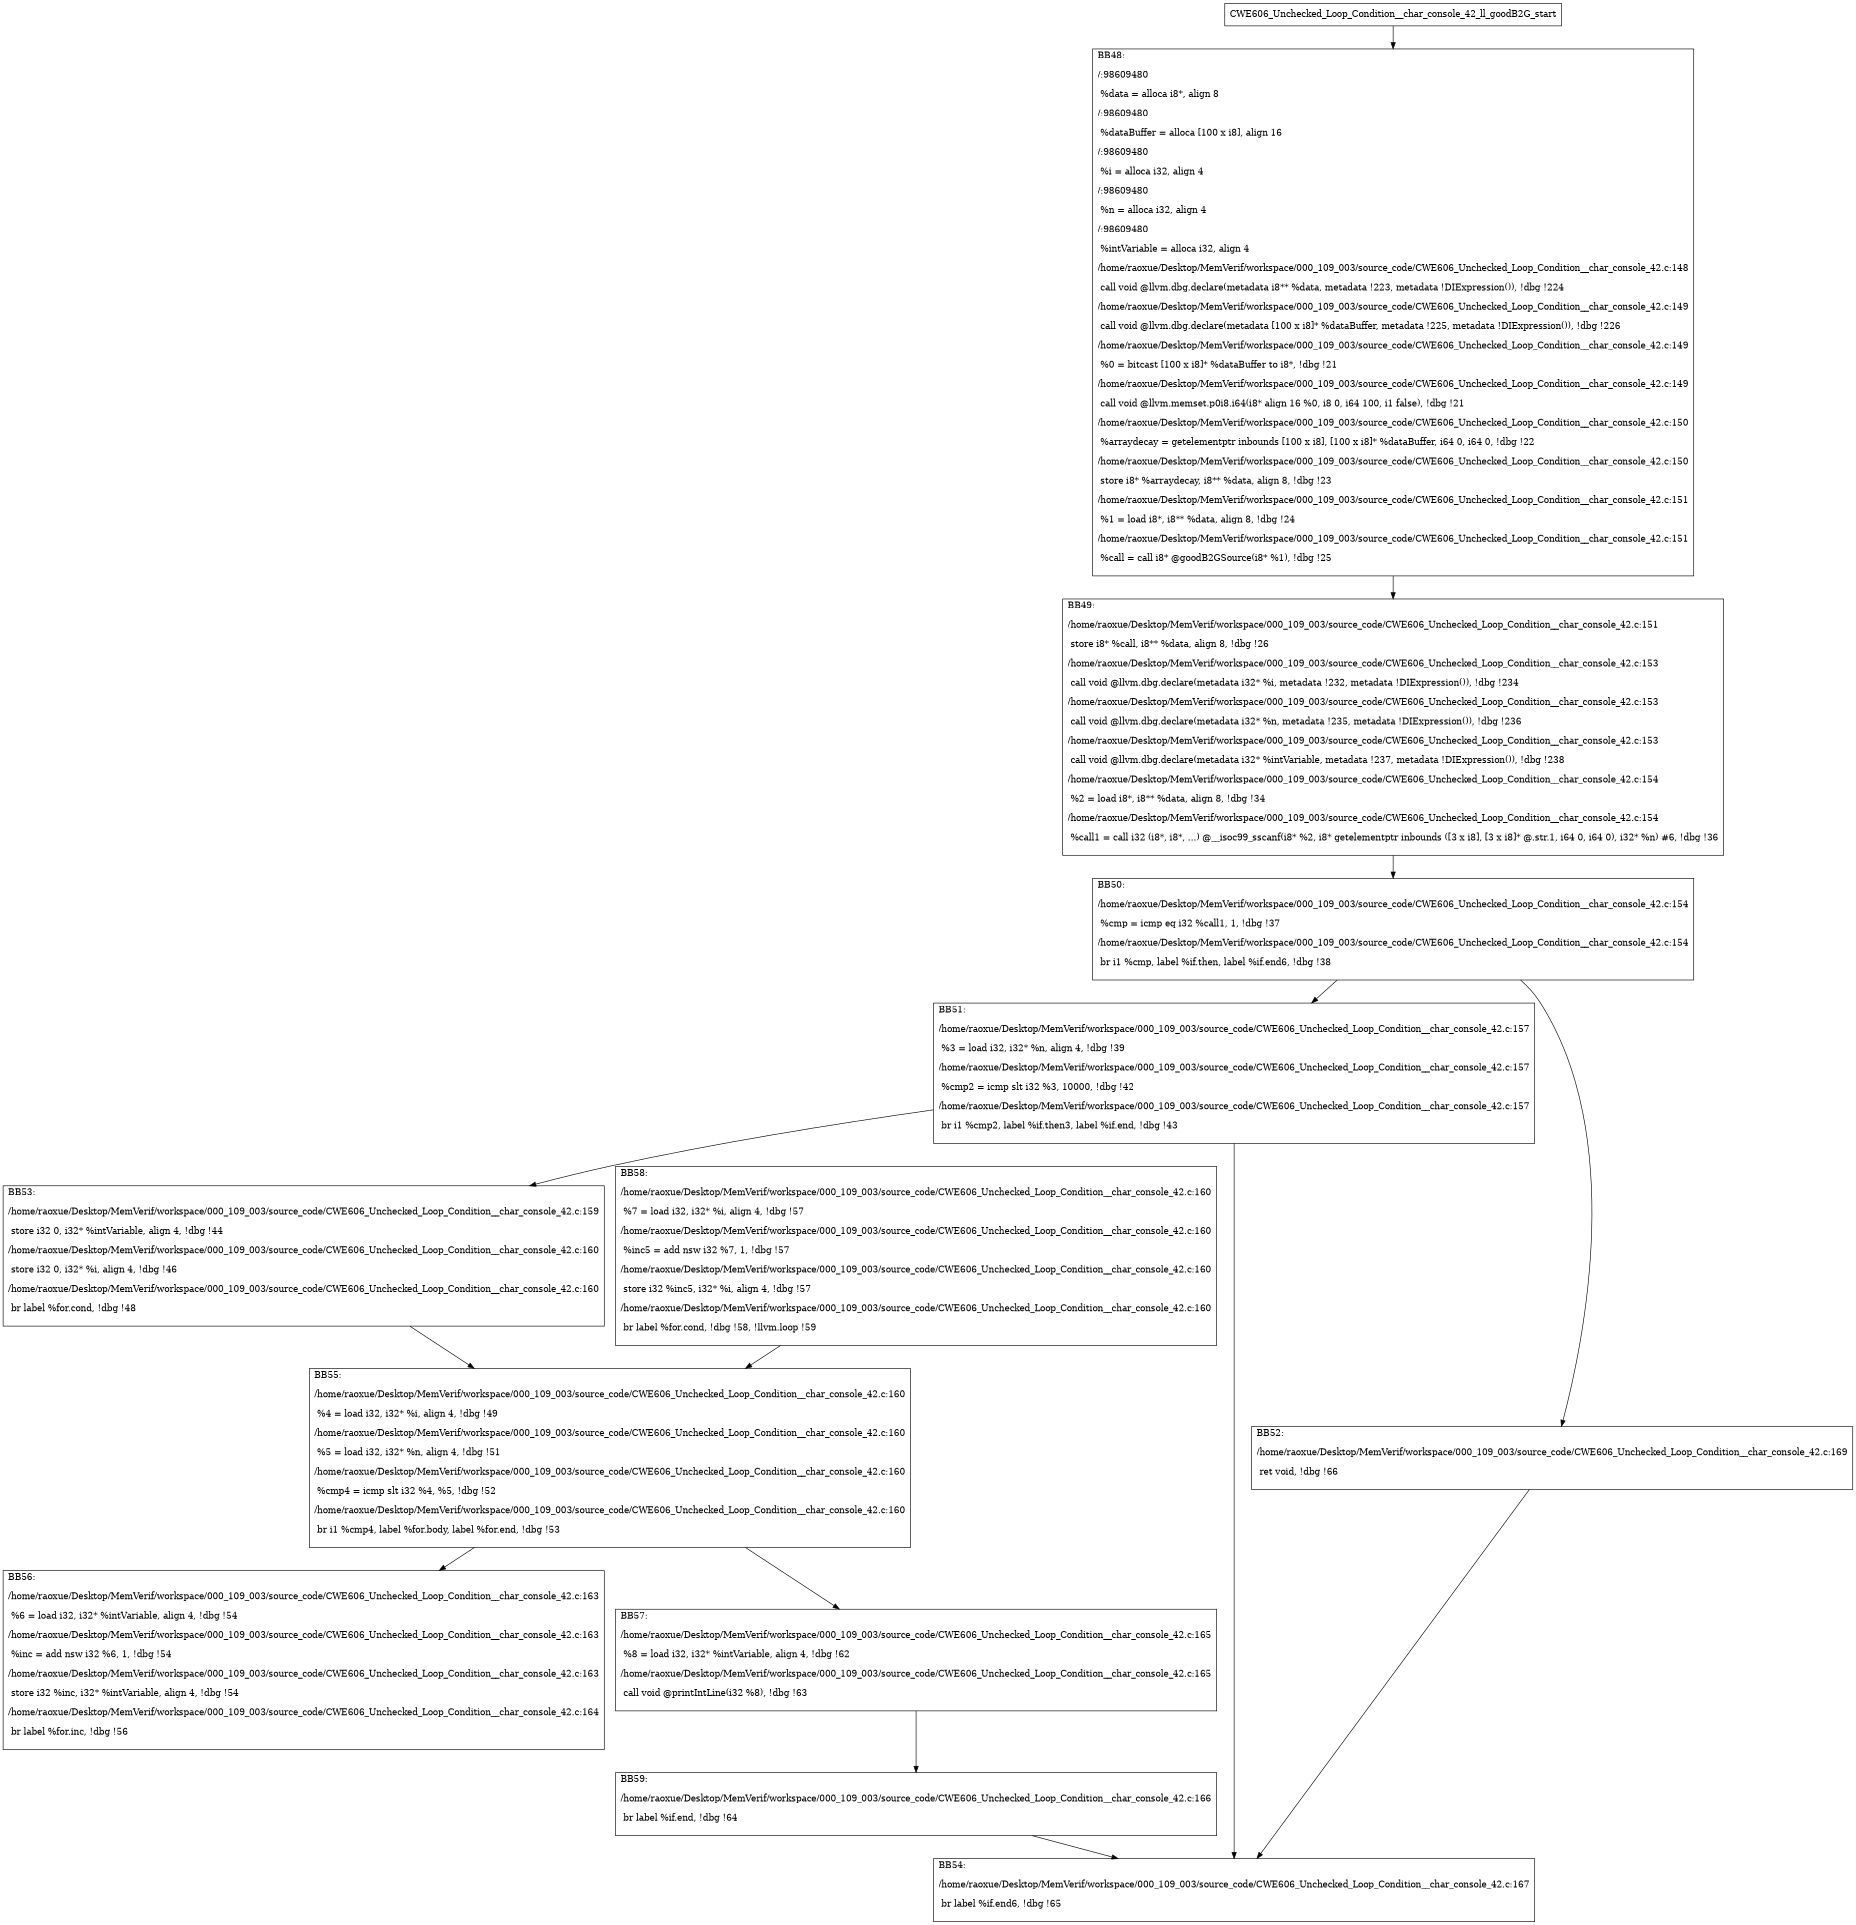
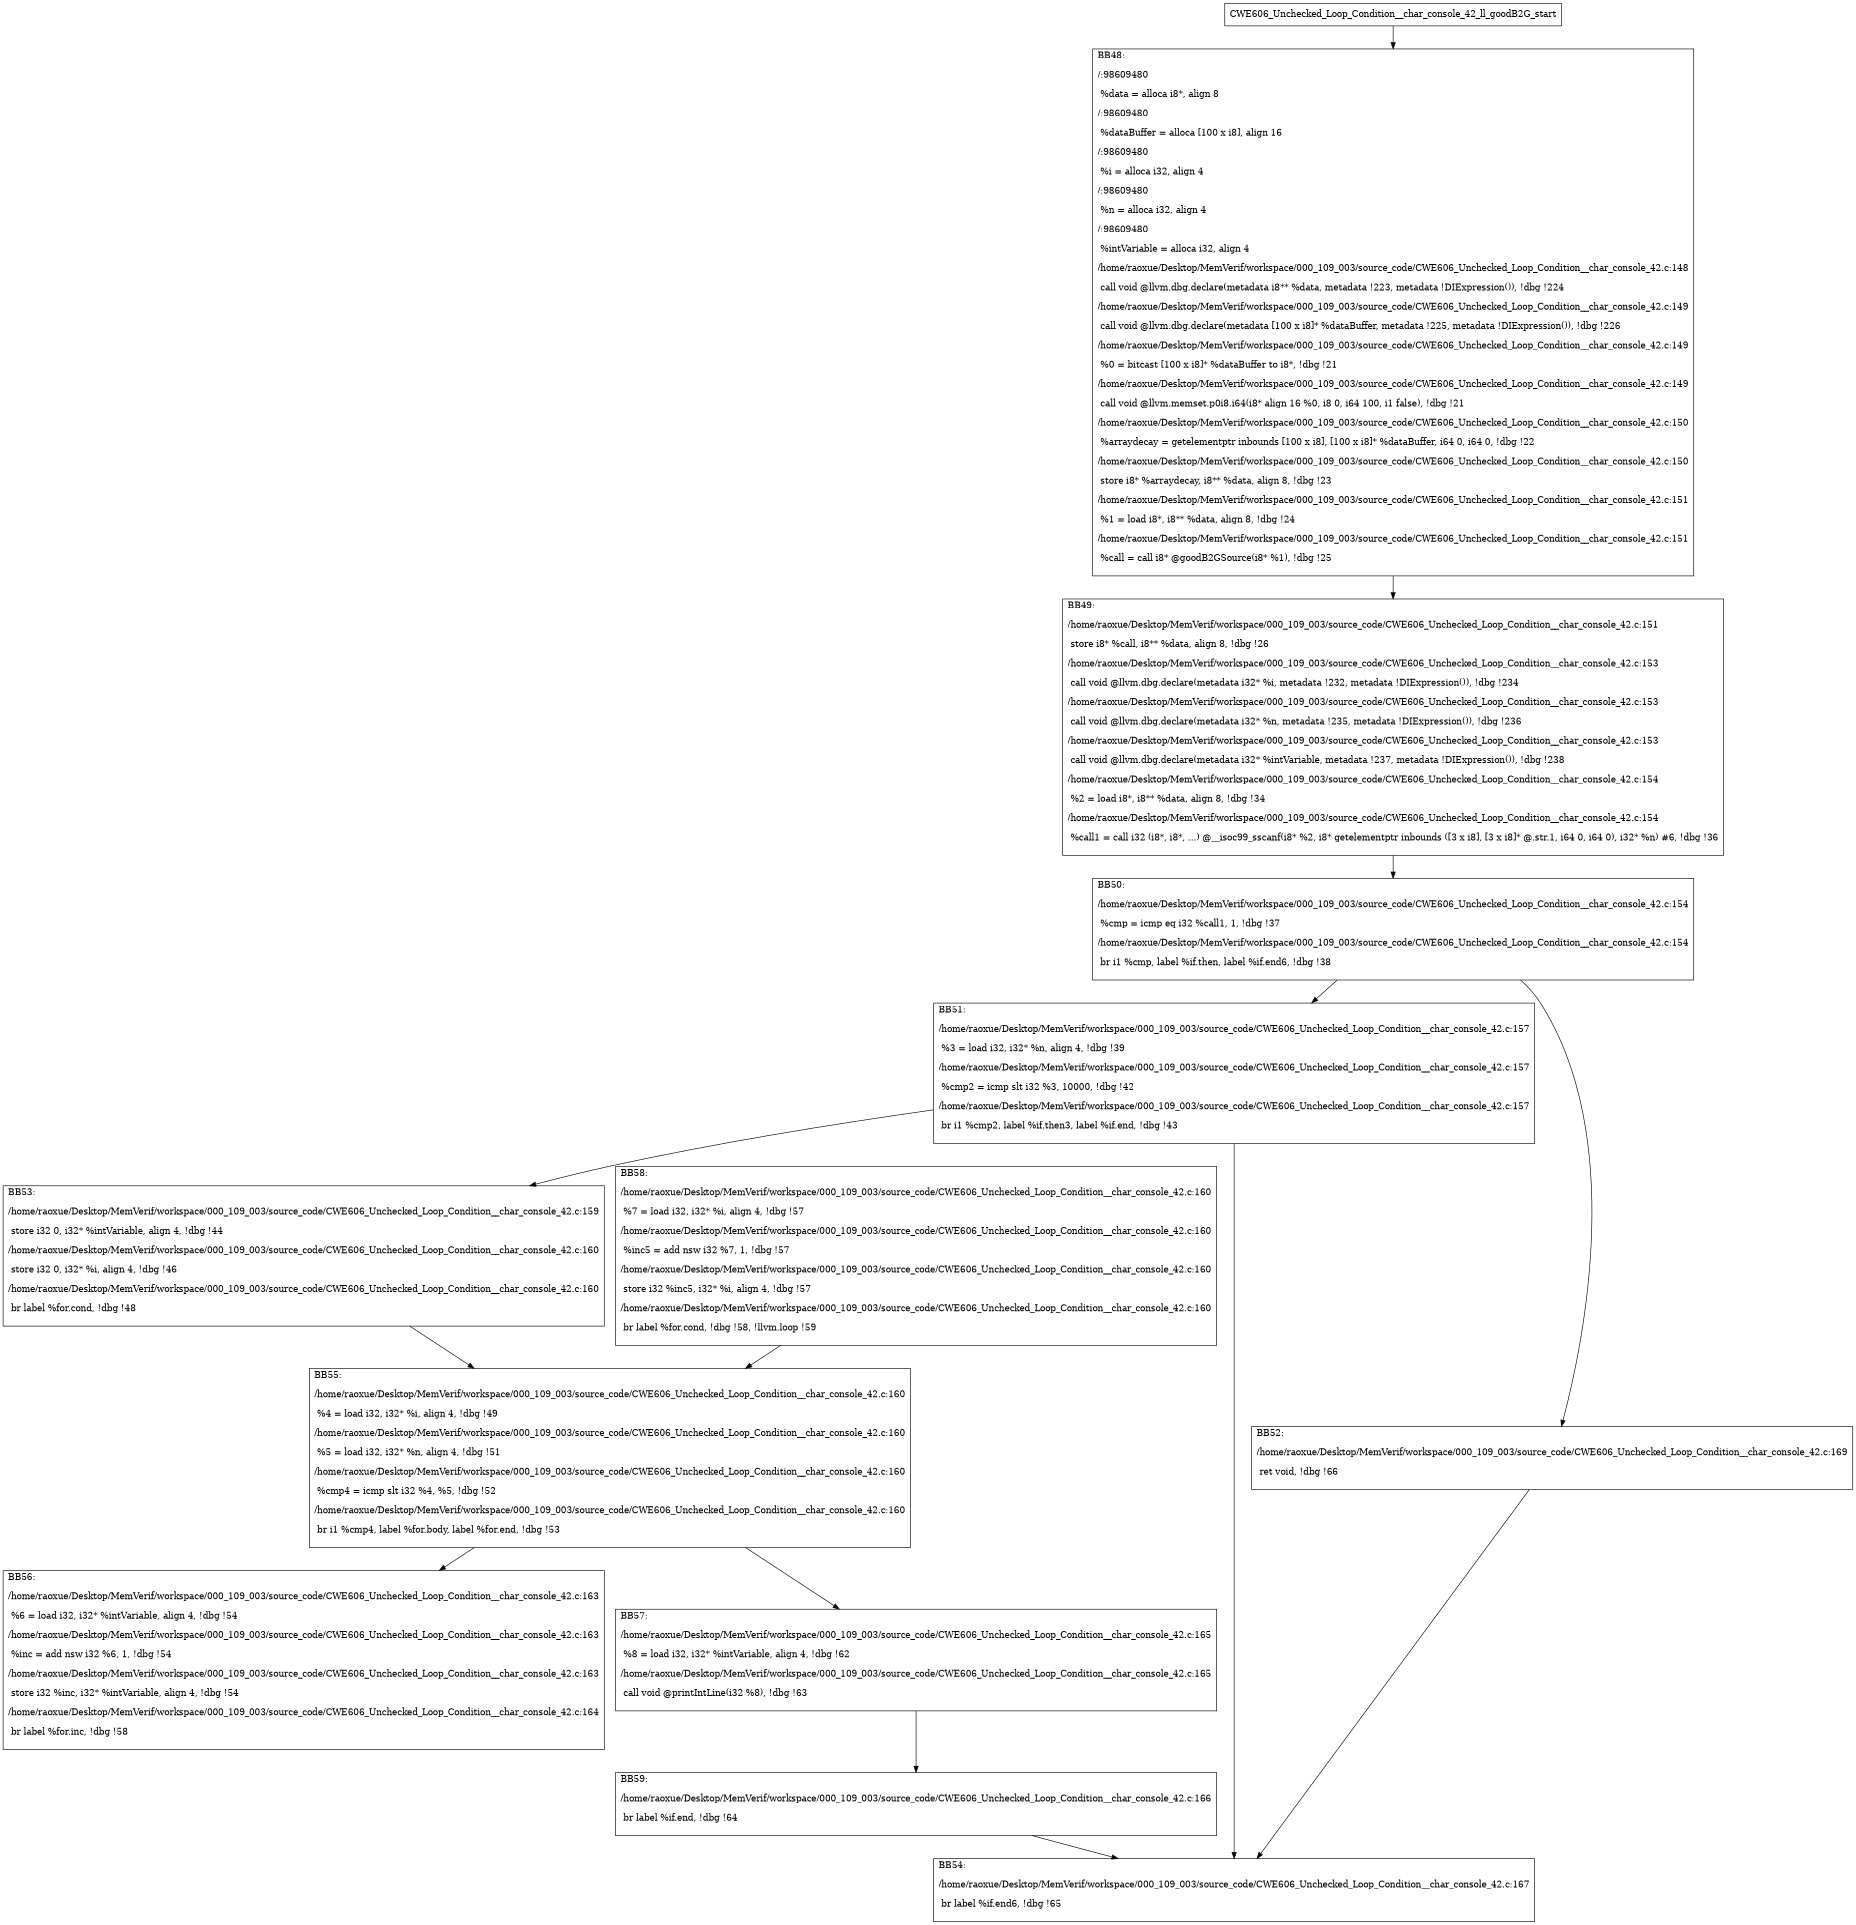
  digraph {
    node [shape=record]
    n1 [label="{CWE606_Unchecked_Loop_Condition__char_console_42_ll_goodB2G_start}"]
    n2 [label="{BB48:\l\l/:98609480\l\n  %data = alloca i8*, align 8\l\n/:98609480\l\n  %dataBuffer = alloca [100 x i8], align 16\l\n/:98609480\l\n  %i = alloca i32, align 4\l\n/:98609480\l\n  %n = alloca i32, align 4\l\n/:98609480\l\n  %intVariable = alloca i32, align 4\l\n/home/raoxue/Desktop/MemVerif/workspace/000_109_003/source_code/CWE606_Unchecked_Loop_Condition__char_console_42.c:148\l\n  call void @llvm.dbg.declare(metadata i8** %data, metadata !223, metadata !DIExpression()), !dbg !224\l\n/home/raoxue/Desktop/MemVerif/workspace/000_109_003/source_code/CWE606_Unchecked_Loop_Condition__char_console_42.c:149\l\n  call void @llvm.dbg.declare(metadata [100 x i8]* %dataBuffer, metadata !225, metadata !DIExpression()), !dbg !226\l\n/home/raoxue/Desktop/MemVerif/workspace/000_109_003/source_code/CWE606_Unchecked_Loop_Condition__char_console_42.c:149\l\n  %0 = bitcast [100 x i8]* %dataBuffer to i8*, !dbg !21\l\n/home/raoxue/Desktop/MemVerif/workspace/000_109_003/source_code/CWE606_Unchecked_Loop_Condition__char_console_42.c:149\l\n  call void @llvm.memset.p0i8.i64(i8* align 16 %0, i8 0, i64 100, i1 false), !dbg !21\l\n/home/raoxue/Desktop/MemVerif/workspace/000_109_003/source_code/CWE606_Unchecked_Loop_Condition__char_console_42.c:150\l\n  %arraydecay = getelementptr inbounds [100 x i8], [100 x i8]* %dataBuffer, i64 0, i64 0, !dbg !22\l\n/home/raoxue/Desktop/MemVerif/workspace/000_109_003/source_code/CWE606_Unchecked_Loop_Condition__char_console_42.c:150\l\n  store i8* %arraydecay, i8** %data, align 8, !dbg !23\l\n/home/raoxue/Desktop/MemVerif/workspace/000_109_003/source_code/CWE606_Unchecked_Loop_Condition__char_console_42.c:151\l\n  %1 = load i8*, i8** %data, align 8, !dbg !24\l\n/home/raoxue/Desktop/MemVerif/workspace/000_109_003/source_code/CWE606_Unchecked_Loop_Condition__char_console_42.c:151\l\n  %call = call i8* @goodB2GSource(i8* %1), !dbg !25\l\n}"]
    n3 [label="{BB49:\l\l/home/raoxue/Desktop/MemVerif/workspace/000_109_003/source_code/CWE606_Unchecked_Loop_Condition__char_console_42.c:151\l\n  store i8* %call, i8** %data, align 8, !dbg !26\l\n/home/raoxue/Desktop/MemVerif/workspace/000_109_003/source_code/CWE606_Unchecked_Loop_Condition__char_console_42.c:153\l\n  call void @llvm.dbg.declare(metadata i32* %i, metadata !232, metadata !DIExpression()), !dbg !234\l\n/home/raoxue/Desktop/MemVerif/workspace/000_109_003/source_code/CWE606_Unchecked_Loop_Condition__char_console_42.c:153\l\n  call void @llvm.dbg.declare(metadata i32* %n, metadata !235, metadata !DIExpression()), !dbg !236\l\n/home/raoxue/Desktop/MemVerif/workspace/000_109_003/source_code/CWE606_Unchecked_Loop_Condition__char_console_42.c:153\l\n  call void @llvm.dbg.declare(metadata i32* %intVariable, metadata !237, metadata !DIExpression()), !dbg !238\l\n/home/raoxue/Desktop/MemVerif/workspace/000_109_003/source_code/CWE606_Unchecked_Loop_Condition__char_console_42.c:154\l\n  %2 = load i8*, i8** %data, align 8, !dbg !34\l\n/home/raoxue/Desktop/MemVerif/workspace/000_109_003/source_code/CWE606_Unchecked_Loop_Condition__char_console_42.c:154\l\n  %call1 = call i32 (i8*, i8*, ...) @__isoc99_sscanf(i8* %2, i8* getelementptr inbounds ([3 x i8], [3 x i8]* @.str.1, i64 0, i64 0), i32* %n) #6, !dbg !36\l\n}"]
    n4 [label="{BB50:\l\l/home/raoxue/Desktop/MemVerif/workspace/000_109_003/source_code/CWE606_Unchecked_Loop_Condition__char_console_42.c:154\l\n  %cmp = icmp eq i32 %call1, 1, !dbg !37\l\n/home/raoxue/Desktop/MemVerif/workspace/000_109_003/source_code/CWE606_Unchecked_Loop_Condition__char_console_42.c:154\l\n  br i1 %cmp, label %if.then, label %if.end6, !dbg !38\l\n}"]
    n5 [label="{BB51:\l\l/home/raoxue/Desktop/MemVerif/workspace/000_109_003/source_code/CWE606_Unchecked_Loop_Condition__char_console_42.c:157\l\n  %3 = load i32, i32* %n, align 4, !dbg !39\l\n/home/raoxue/Desktop/MemVerif/workspace/000_109_003/source_code/CWE606_Unchecked_Loop_Condition__char_console_42.c:157\l\n  %cmp2 = icmp slt i32 %3, 10000, !dbg !42\l\n/home/raoxue/Desktop/MemVerif/workspace/000_109_003/source_code/CWE606_Unchecked_Loop_Condition__char_console_42.c:157\l\n  br i1 %cmp2, label %if.then3, label %if.end, !dbg !43\l\n}"]
    n6 [label="{BB52:\l\l/home/raoxue/Desktop/MemVerif/workspace/000_109_003/source_code/CWE606_Unchecked_Loop_Condition__char_console_42.c:169\l\n  ret void, !dbg !66\l\n}"]
    n7 [label="{BB53:\l\l/home/raoxue/Desktop/MemVerif/workspace/000_109_003/source_code/CWE606_Unchecked_Loop_Condition__char_console_42.c:159\l\n  store i32 0, i32* %intVariable, align 4, !dbg !44\l\n/home/raoxue/Desktop/MemVerif/workspace/000_109_003/source_code/CWE606_Unchecked_Loop_Condition__char_console_42.c:160\l\n  store i32 0, i32* %i, align 4, !dbg !46\l\n/home/raoxue/Desktop/MemVerif/workspace/000_109_003/source_code/CWE606_Unchecked_Loop_Condition__char_console_42.c:160\l\n  br label %for.cond, !dbg !48\l\n}"]
    n8 [label="{BB54:\l\l/home/raoxue/Desktop/MemVerif/workspace/000_109_003/source_code/CWE606_Unchecked_Loop_Condition__char_console_42.c:167\l\n  br label %if.end6, !dbg !65\l\n}"]
    n9 [label="{BB55:\l\l/home/raoxue/Desktop/MemVerif/workspace/000_109_003/source_code/CWE606_Unchecked_Loop_Condition__char_console_42.c:160\l\n  %4 = load i32, i32* %i, align 4, !dbg !49\l\n/home/raoxue/Desktop/MemVerif/workspace/000_109_003/source_code/CWE606_Unchecked_Loop_Condition__char_console_42.c:160\l\n  %5 = load i32, i32* %n, align 4, !dbg !51\l\n/home/raoxue/Desktop/MemVerif/workspace/000_109_003/source_code/CWE606_Unchecked_Loop_Condition__char_console_42.c:160\l\n  %cmp4 = icmp slt i32 %4, %5, !dbg !52\l\n/home/raoxue/Desktop/MemVerif/workspace/000_109_003/source_code/CWE606_Unchecked_Loop_Condition__char_console_42.c:160\l\n  br i1 %cmp4, label %for.body, label %for.end, !dbg !53\l\n}"]
-   n10 [label="{BB56:\l\l/home/raoxue/Desktop/MemVerif/workspace/000_109_003/source_code/CWE606_Unchecked_Loop_Condition__char_console_42.c:163\l\n  %6 = load i32, i32* %intVariable, align 4, !dbg !54\l\n/home/raoxue/Desktop/MemVerif/workspace/000_109_003/source_code/CWE606_Unchecked_Loop_Condition__char_console_42.c:163\l\n  %inc = add nsw i32 %6, 1, !dbg !54\l\n/home/raoxue/Desktop/MemVerif/workspace/000_109_003/source_code/CWE606_Unchecked_Loop_Condition__char_console_42.c:163\l\n  store i32 %inc, i32* %intVariable, align 4, !dbg !54\l\n/home/raoxue/Desktop/MemVerif/workspace/000_109_003/source_code/CWE606_Unchecked_Loop_Condition__char_console_42.c:164\l\n  br label %for.inc, !dbg !56\l\n}"]
+   n10 [label="{BB56:\l\l/home/raoxue/Desktop/MemVerif/workspace/000_109_003/source_code/CWE606_Unchecked_Loop_Condition__char_console_42.c:163\l\n  %6 = load i32, i32* %intVariable, align 4, !dbg !54\l\n/home/raoxue/Desktop/MemVerif/workspace/000_109_003/source_code/CWE606_Unchecked_Loop_Condition__char_console_42.c:163\l\n  %inc = add nsw i32 %6, 1, !dbg !54\l\n/home/raoxue/Desktop/MemVerif/workspace/000_109_003/source_code/CWE606_Unchecked_Loop_Condition__char_console_42.c:163\l\n  store i32 %inc, i32* %intVariable, align 4, !dbg !54\l\n/home/raoxue/Desktop/MemVerif/workspace/000_109_003/source_code/CWE606_Unchecked_Loop_Condition__char_console_42.c:164\l\n  br label %for.inc, !dbg !58\l\n}"]
    n11 [label="{BB57:\l\l/home/raoxue/Desktop/MemVerif/workspace/000_109_003/source_code/CWE606_Unchecked_Loop_Condition__char_console_42.c:165\l\n  %8 = load i32, i32* %intVariable, align 4, !dbg !62\l\n/home/raoxue/Desktop/MemVerif/workspace/000_109_003/source_code/CWE606_Unchecked_Loop_Condition__char_console_42.c:165\l\n  call void @printIntLine(i32 %8), !dbg !63\l\n}"]
    n12 [label="{BB59:\l\l/home/raoxue/Desktop/MemVerif/workspace/000_109_003/source_code/CWE606_Unchecked_Loop_Condition__char_console_42.c:166\l\n  br label %if.end, !dbg !64\l\n}"]
    n13 [label="{BB58:\l\l/home/raoxue/Desktop/MemVerif/workspace/000_109_003/source_code/CWE606_Unchecked_Loop_Condition__char_console_42.c:160\l\n  %7 = load i32, i32* %i, align 4, !dbg !57\l\n/home/raoxue/Desktop/MemVerif/workspace/000_109_003/source_code/CWE606_Unchecked_Loop_Condition__char_console_42.c:160\l\n  %inc5 = add nsw i32 %7, 1, !dbg !57\l\n/home/raoxue/Desktop/MemVerif/workspace/000_109_003/source_code/CWE606_Unchecked_Loop_Condition__char_console_42.c:160\l\n  store i32 %inc5, i32* %i, align 4, !dbg !57\l\n/home/raoxue/Desktop/MemVerif/workspace/000_109_003/source_code/CWE606_Unchecked_Loop_Condition__char_console_42.c:160\l\n  br label %for.cond, !dbg !58, !llvm.loop !59\l\n}"]
    n1 -> n2
    n2 -> n3
    n3 -> n4
    n4 -> n5
    n4 -> n6
    n5 -> n7
    n5 -> n8
    n6 -> n8
    n7 -> n9
    n9 -> n10
    n9 -> n11
    n11 -> n12
    n12 -> n8
    n13 -> n9
  }
